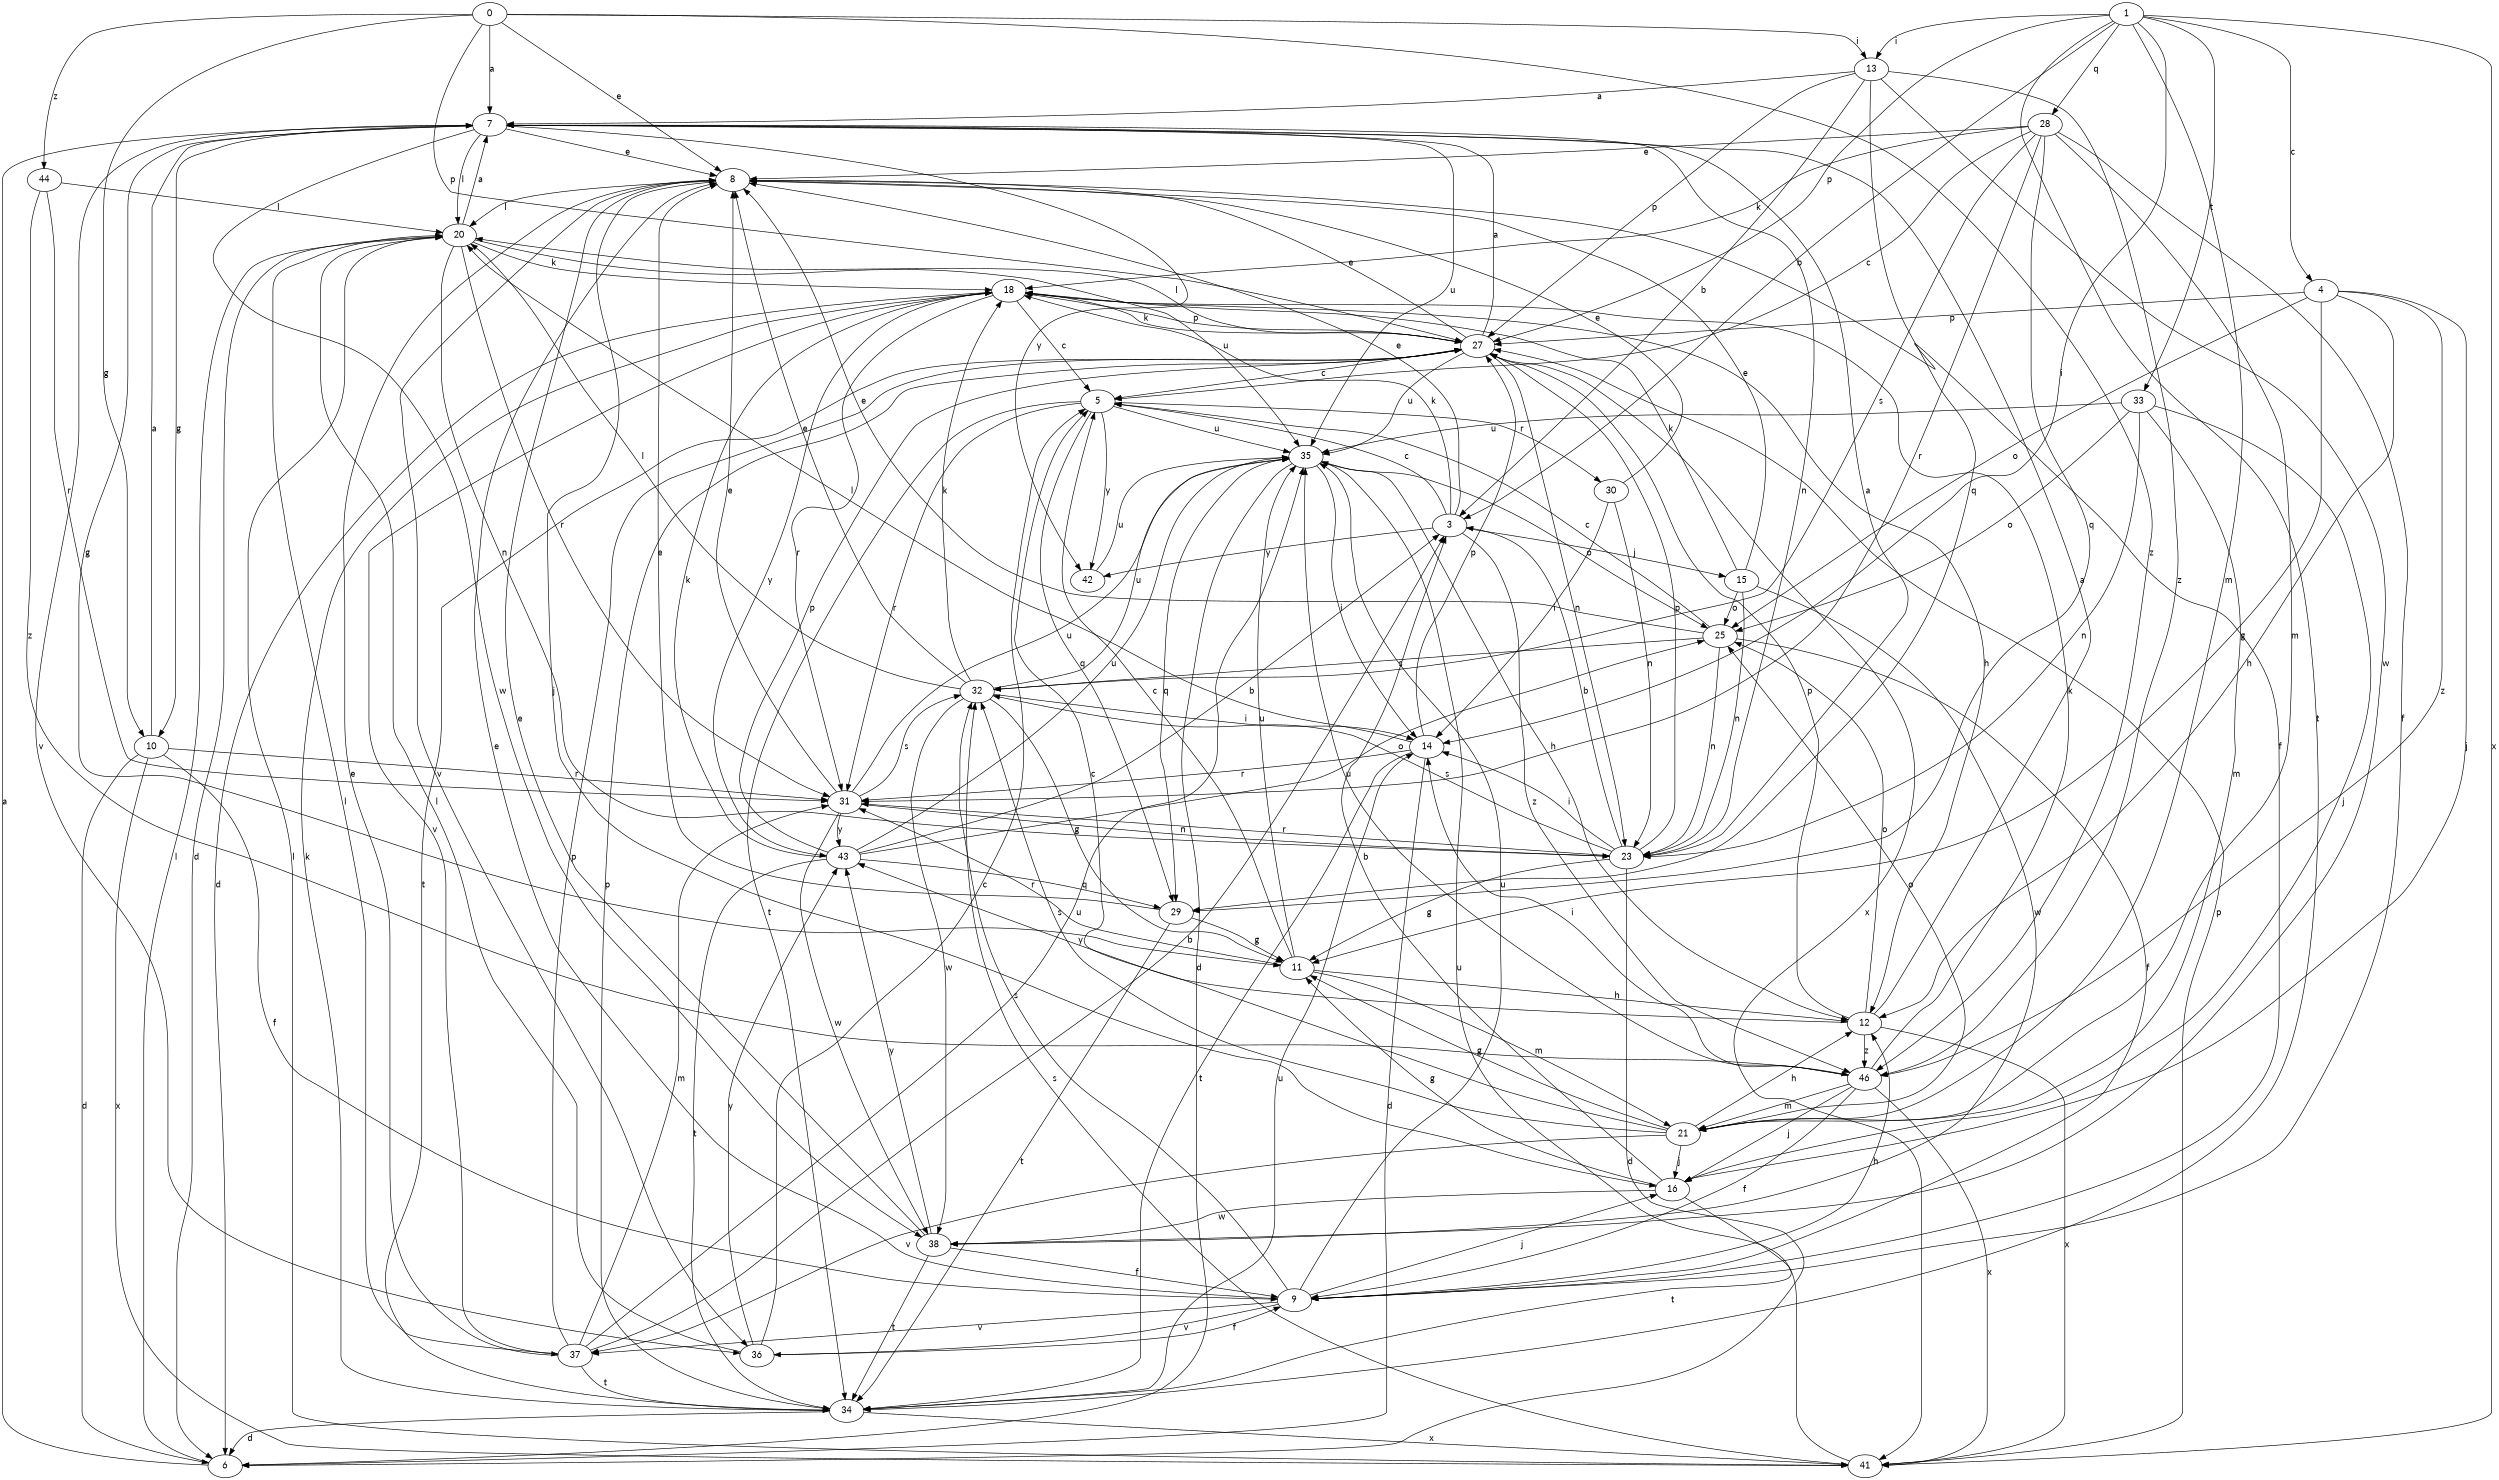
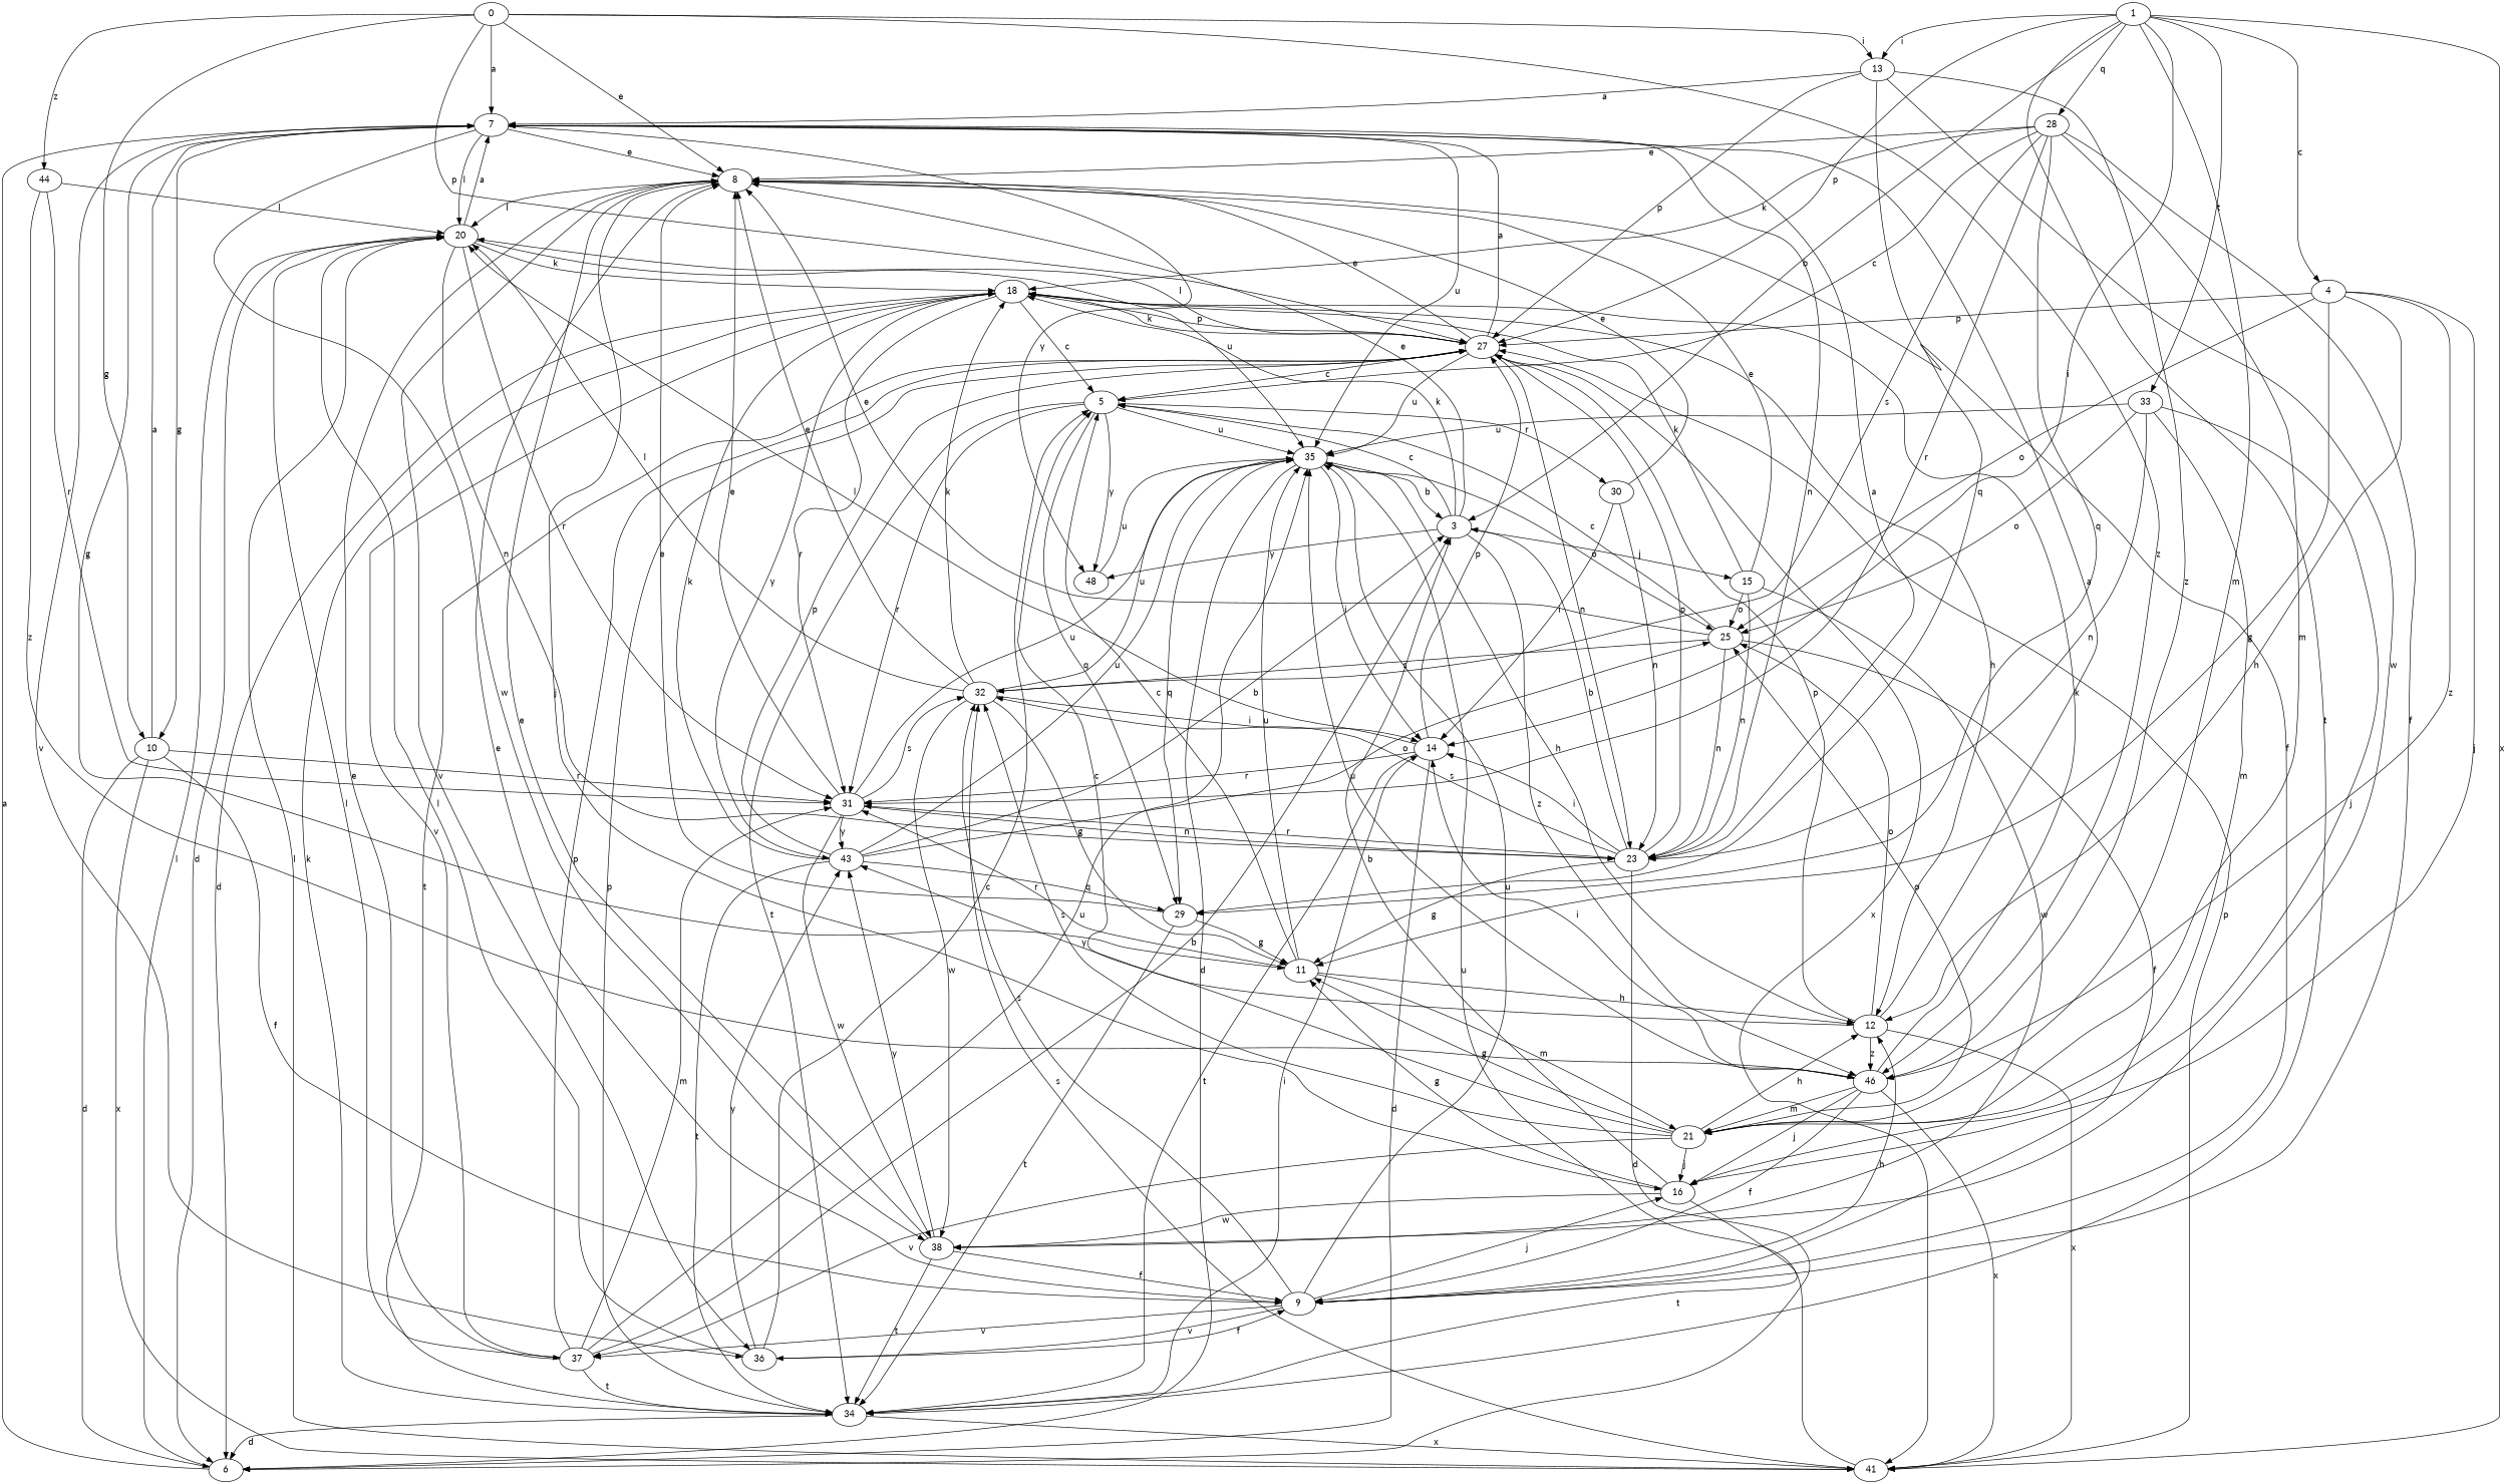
  strict digraph {
    fontname=Lato
    node [fontname=Lato]
    edge [fontname=Lato]
    n1 [label=7]
    0
    8
    10
    13
    27
    44
    46
    11
    20
    23
    35
    36
    n14 [label=38]
-   42
+   42 [label=48]
    16
    9
    41
    31
    6
    3
    29
    34
    5
    18
    14
    21
    1
    4
    28
    33
    15
    12
    25
    32
    37
    43
    30
    n1 -> 8 [label=e]
    n1 -> 10 [label=g]
    n1 -> 11 [label=g]
    n1 -> 20 [label=l]
    n1 -> 23 [label=n]
    n1 -> 35 [label=u]
    n1 -> 36 [label=v]
    n1 -> n14 [label=w]
    n1 -> 42 [label=y]
    0 -> n1 [label=a]
    0 -> 8 [label=e]
    0 -> 10 [label=g]
    0 -> 13 [label=i]
    0 -> 27 [label=p]
    0 -> 44 [label=z]
    0 -> 46 [label=z]
    8 -> 20 [label=l]
    8 -> 36 [label=v]
    8 -> 16 [label=j]
    8 -> 9 [label=f]
    10 -> n1 [label=a]
    10 -> 9 [label=f]
    10 -> 41 [label=x]
    10 -> 31 [label=r]
    10 -> 6 [label=d]
    13 -> n1 [label=a]
    13 -> 27 [label=p]
    13 -> 46 [label=z]
    13 -> n14 [label=w]
-   13 -> 3 [label=b]
+   35 -> 3 [label=b]
    13 -> 29 [label=q]
    27 -> n1 [label=a]
    27 -> 8 [label=e]
    27 -> 20 [label=l]
    27 -> 23 [label=n]
    27 -> 35 [label=u]
    27 -> 41 [label=x]
    27 -> 34 [label=t]
    27 -> 5 [label=c]
    27 -> 18 [label=k]
    44 -> 46 [label=z]
    44 -> 20 [label=l]
    44 -> 31 [label=r]
    46 -> 35 [label=u]
    46 -> 16 [label=j]
    46 -> 9 [label=f]
    46 -> 41 [label=x]
    46 -> 18 [label=k]
    46 -> 14 [label=i]
    46 -> 21 [label=m]
    11 -> 35 [label=u]
    11 -> 31 [label=r]
    11 -> 5 [label=c]
    11 -> 21 [label=m]
    11 -> 12 [label=h]
    20 -> n1 [label=a]
    20 -> 23 [label=n]
    20 -> 35 [label=u]
    20 -> 31 [label=r]
    20 -> 6 [label=d]
    20 -> 18 [label=k]
    23 -> n1 [label=a]
    23 -> 27 [label=p]
    23 -> 11 [label=g]
    23 -> 31 [label=r]
    23 -> 6 [label=d]
    23 -> 3 [label=b]
    23 -> 14 [label=i]
    23 -> 32 [label=s]
    35 -> 6 [label=d]
    35 -> 29 [label=q]
    35 -> 14 [label=i]
    35 -> 12 [label=h]
    35 -> 25 [label=o]
    36 -> 20 [label=l]
    36 -> 9 [label=f]
    36 -> 5 [label=c]
    36 -> 43 [label=y]
    n14 -> 8 [label=e]
    n14 -> 9 [label=f]
    n14 -> 34 [label=t]
    n14 -> 43 [label=y]
    42 -> 35 [label=u]
    16 -> 11 [label=g]
    16 -> n14 [label=w]
    16 -> 3 [label=b]
    16 -> 34 [label=t]
    9 -> 8 [label=e]
    9 -> 35 [label=u]
    9 -> 36 [label=v]
    9 -> 16 [label=j]
    9 -> 12 [label=h]
    9 -> 32 [label=s]
    9 -> 37 [label=v]
    41 -> 27 [label=p]
    41 -> 20 [label=l]
    41 -> 35 [label=u]
    41 -> 32 [label=s]
    31 -> 8 [label=e]
    31 -> 23 [label=n]
    31 -> 35 [label=u]
    31 -> n14 [label=w]
    31 -> 32 [label=s]
    31 -> 43 [label=y]
    6 -> n1 [label=a]
    6 -> 20 [label=l]
    3 -> 8 [label=e]
    3 -> 46 [label=z]
    3 -> 42 [label=y]
    3 -> 5 [label=c]
    3 -> 18 [label=k]
    3 -> 15 [label=j]
    29 -> 8 [label=e]
    29 -> 11 [label=g]
    29 -> 34 [label=t]
    34 -> 27 [label=p]
    34 -> 41 [label=x]
    34 -> 6 [label=d]
    34 -> 18 [label=k]
-   34 -> 14 [label=u]
+   34 -> 14 [label=i]
    5 -> 35 [label=u]
    5 -> 42 [label=y]
    5 -> 31 [label=r]
    5 -> 29 [label=q]
    5 -> 34 [label=t]
    5 -> 30 [label=r]
    18 -> 27 [label=p]
    18 -> 31 [label=r]
    18 -> 6 [label=d]
    18 -> 5 [label=c]
    18 -> 12 [label=h]
    18 -> 37 [label=v]
    18 -> 43 [label=y]
    14 -> 27 [label=p]
    14 -> 20 [label=l]
    14 -> 31 [label=r]
    14 -> 6 [label=d]
    14 -> 34 [label=t]
    21 -> 11 [label=g]
    21 -> 16 [label=j]
    21 -> 5 [label=c]
    21 -> 12 [label=h]
    21 -> 25 [label=o]
    21 -> 32 [label=s]
    21 -> 37 [label=v]
    1 -> 13 [label=i]
    1 -> 27 [label=p]
    1 -> 41 [label=x]
    1 -> 3 [label=b]
    1 -> 34 [label=t]
    1 -> 14 [label=i]
    1 -> 21 [label=m]
    1 -> 4 [label=c]
    1 -> 28 [label=q]
    1 -> 33 [label=t]
    4 -> 27 [label=p]
    4 -> 46 [label=z]
    4 -> 11 [label=g]
    4 -> 16 [label=j]
    4 -> 12 [label=h]
    4 -> 25 [label=o]
    28 -> 8 [label=e]
    28 -> 9 [label=f]
    28 -> 31 [label=r]
    28 -> 29 [label=q]
    28 -> 5 [label=c]
    28 -> 18 [label=k]
    28 -> 21 [label=m]
    28 -> 32 [label=s]
    33 -> 23 [label=n]
    33 -> 35 [label=u]
    33 -> 16 [label=j]
    33 -> 21 [label=m]
    33 -> 25 [label=o]
    15 -> 8 [label=e]
    15 -> 23 [label=n]
    15 -> n14 [label=w]
    15 -> 18 [label=k]
    15 -> 25 [label=o]
    12 -> n1 [label=a]
    12 -> 27 [label=p]
    12 -> 46 [label=z]
    12 -> 41 [label=x]
    12 -> 25 [label=o]
    12 -> 43 [label=y]
    25 -> 8 [label=e]
    25 -> 23 [label=n]
    25 -> 9 [label=f]
    25 -> 5 [label=c]
    25 -> 32 [label=s]
    32 -> 8 [label=e]
    32 -> 11 [label=g]
    32 -> 20 [label=l]
    32 -> 35 [label=u]
    32 -> n14 [label=w]
    32 -> 18 [label=k]
    32 -> 14 [label=i]
    37 -> 8 [label=e]
    37 -> 27 [label=p]
    37 -> 20 [label=l]
    37 -> 35 [label=u]
    37 -> 31 [label=m]
    37 -> 3 [label=b]
    37 -> 34 [label=t]
    43 -> 27 [label=p]
    43 -> 35 [label=u]
    43 -> 3 [label=b]
    43 -> 29 [label=q]
    43 -> 34 [label=t]
    43 -> 18 [label=k]
    43 -> 25 [label=o]
    30 -> 8 [label=e]
    30 -> 23 [label=n]
    30 -> 14 [label=i]
  }
